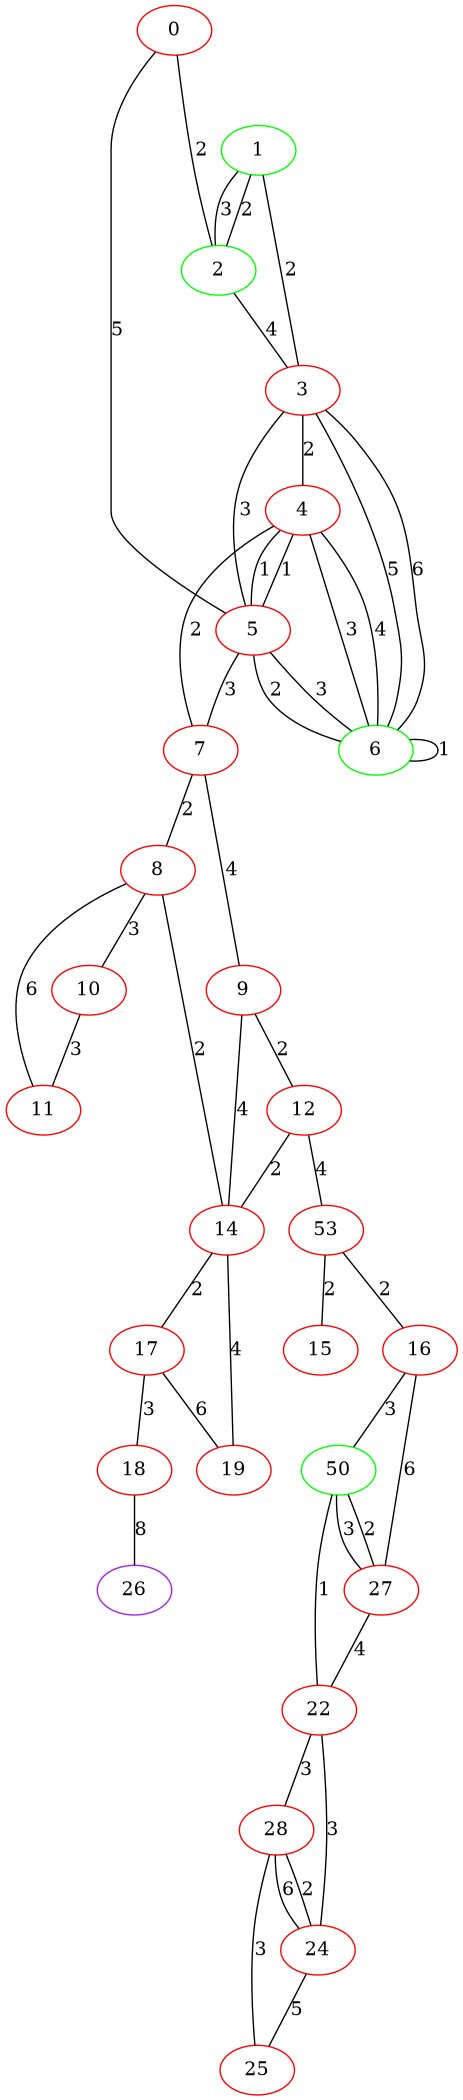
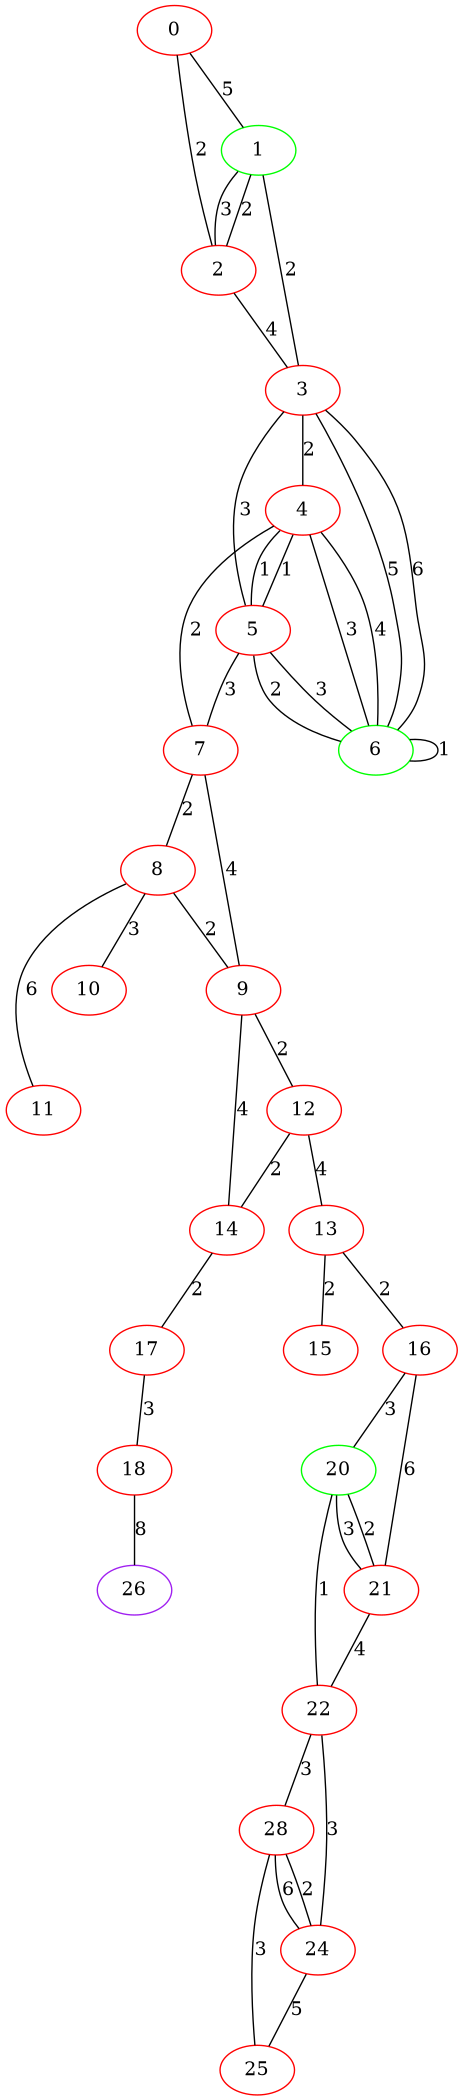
  graph {
    node [color=red weight=1]
    1 [color=green weight=2]
    0
-   2 [color=green]
+   2
    3
    4
    5
    6 [color=green weight=2]
    7
    8
    9
    10
    11
    12
    14
-   13 [label=53]
+   13
    17
-   19
    15
    16
-   20 [color=green weight=2 label=50]
-   21 [label=27]
+   20 [color=green weight=2]
+   21
    18
    22
    26 [color=purple weight=4]
    n25 [label=28]
    24
    25
    1 -- 2 [label=2]
    1 -- 2 [label=3]
    1 -- 3 [label=2]
-   0 -- 5 [label=5]
+   0 -- 1 [label=5]
    0 -- 2 [label=2]
    2 -- 3 [label=4]
    3 -- 4 [label=2]
    3 -- 5 [label=3]
    3 -- 6 [label=5]
    3 -- 6 [label=6]
    4 -- 5 [label=1]
    4 -- 5 [label=1]
    4 -- 6 [label=3]
    4 -- 6 [label=4]
    4 -- 7 [label=2]
    5 -- 6 [label=2]
    5 -- 6 [label=3]
    5 -- 7 [label=3]
    6 -- 6 [label=1]
    7 -- 8 [label=2]
    7 -- 9 [label=4]
-   8 -- 14 [label=2]
+   8 -- 9 [label=2]
    8 -- 10 [label=3]
    8 -- 11 [label=6]
    9 -- 12 [label=2]
    9 -- 14 [label=4]
-   10 -- 11 [label=3]
    12 -- 14 [label=2]
    12 -- 13 [label=4]
    14 -- 17 [label=2]
-   14 -- 19 [label=4]
    13 -- 15 [label=2]
    13 -- 16 [label=2]
-   17 -- 19 [label=6]
    17 -- 18 [label=3]
    16 -- 20 [label=3]
    16 -- 21 [label=6]
    20 -- 21 [label=2]
    20 -- 21 [label=3]
    20 -- 22 [label=1]
    21 -- 22 [label=4]
    18 -- 26 [label=8]
    22 -- n25 [label=3]
    22 -- 24 [label=3]
    n25 -- 24 [label=6]
    n25 -- 24 [label=2]
    n25 -- 25 [label=3]
    24 -- 25 [label=5]
  }
